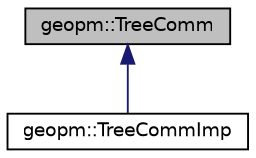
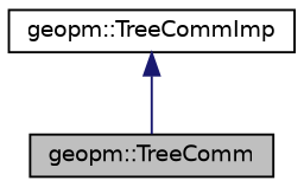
  digraph {
    node [color=black fontname=Helvetica fontsize=10 shape=record style=filled]
    n1 [fillcolor=grey75 fontcolor=black height=0.2 label="geopm::TreeComm" width=0.4]
    n2 [fillcolor=white height=0.2 label="geopm::TreeCommImp" width=0.4]
-   n1 -> n2 [color=midnightblue dir=back fontname=Helvetica fontsize=10 labelfontname=Helvetica labelfontsize=10 style=solid]
+   n2 -> n1 [color=midnightblue dir=back fontname=Helvetica fontsize=10 labelfontname=Helvetica labelfontsize=10 style=solid]
  }
